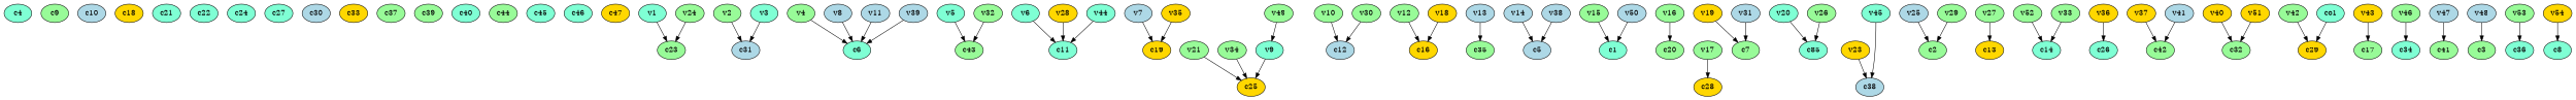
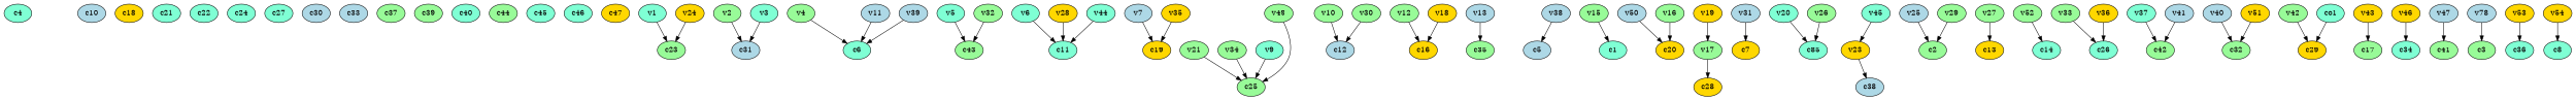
  strict digraph {
    node [fillcolor=palegreen style=filled]
    edge [weight=1]
    c4 [fillcolor=aquamarine]
-   c9
    c10 [fillcolor=lightblue]
    c18 [fillcolor=gold]
    c21 [fillcolor=aquamarine]
    c22 [fillcolor=aquamarine]
    c24 [fillcolor=aquamarine]
    c27 [fillcolor=aquamarine]
    c30 [fillcolor=lightblue]
-   c33 [fillcolor=gold]
+   c33 [fillcolor=lightblue]
    c37
    c39
    c40 [fillcolor=aquamarine]
    c44
    c45 [fillcolor=aquamarine]
    c46 [fillcolor=aquamarine]
    c47 [fillcolor=gold]
    v1 [fillcolor=aquamarine]
    c23
    c31 [fillcolor=lightblue]
    v2
    v3 [fillcolor=aquamarine]
    c6 [fillcolor=aquamarine]
    v4
    v5 [fillcolor=aquamarine]
    c43
    v6 [fillcolor=aquamarine]
    c11 [fillcolor=aquamarine]
    v7 [fillcolor=lightblue]
    c19 [fillcolor=gold]
-   v8 [fillcolor=lightblue]
    v9 [fillcolor=aquamarine]
-   c25 [fillcolor=gold]
+   c25
    c12 [fillcolor=lightblue]
    v10
    v11 [fillcolor=lightblue]
    c16 [fillcolor=gold]
    v12
    v13 [fillcolor=lightblue]
    c35
-   v14 [fillcolor=lightblue]
    c5 [fillcolor=lightblue]
    c1 [fillcolor=aquamarine]
    v15
-   c20
+   c20 [fillcolor=gold]
    v16
    c28 [fillcolor=gold]
    v17
    v18 [fillcolor=gold]
    v19 [fillcolor=gold]
-   c7
+   c7 [fillcolor=gold]
    v20 [fillcolor=aquamarine]
    n53 [fillcolor=aquamarine label=c85]
    v21
    v23 [fillcolor=gold]
    c38 [fillcolor=lightblue]
-   v24
+   v24 [fillcolor=gold]
    v25 [fillcolor=lightblue]
    c2
    v26
    c13 [fillcolor=gold]
    v27
    v28 [fillcolor=gold]
    v29
    v30
    v31 [fillcolor=lightblue]
    v32
    c14 [fillcolor=aquamarine]
    v33
    v34
    v35 [fillcolor=gold]
    v36 [fillcolor=gold]
    c26 [fillcolor=aquamarine]
-   v37 [fillcolor=gold]
+   v37 [fillcolor=aquamarine]
    c42
    v38 [fillcolor=lightblue]
    v39 [fillcolor=lightblue]
-   v40 [fillcolor=gold]
+   v40 [fillcolor=lightblue]
    c32
    v41 [fillcolor=lightblue]
    c29 [fillcolor=gold]
    v42
    v43 [fillcolor=gold]
    c17
    v44 [fillcolor=aquamarine]
    v45 [fillcolor=aquamarine]
    c34 [fillcolor=aquamarine]
-   v46
+   v46 [fillcolor=gold]
    v47 [fillcolor=lightblue]
    c41
-   v48 [fillcolor=lightblue]
+   v48 [fillcolor=lightblue label=v78]
    c3
    v49
    v50 [fillcolor=lightblue]
    v51 [fillcolor=gold]
    v52
-   v53
+   v53 [fillcolor=gold]
    c36 [fillcolor=aquamarine]
    v54 [fillcolor=gold]
    c8 [fillcolor=aquamarine]
    co1 [fillcolor=aquamarine]
    v1 -> c23
    v2 -> c31
    v3 -> c31
    v4 -> c6
    v5 -> c43
    v6 -> c11
    v7 -> c19
-   v8 -> c6
    v9 -> c25
    v10 -> c12
    v11 -> c6
    v12 -> c16
    v13 -> c35
-   v14 -> c5
    v15 -> c1
    v16 -> c20
    v17 -> c28
    v18 -> c16
-   v19 -> c7
+   v19 -> v17
    v20 -> n53
    v21 -> c25
    v23 -> c38
    v24 -> c23
    v25 -> c2
    v26 -> n53
    v27 -> c13
    v28 -> c11
    v29 -> c2
    v30 -> c12
    v31 -> c7
    v32 -> c43
-   v33 -> c14
+   v33 -> c26
    v34 -> c25
    v35 -> c19
    v36 -> c26
    v37 -> c42
    v38 -> c5
    v39 -> c6
    v40 -> c32
    v41 -> c42
    v42 -> c29
    v43 -> c17
    v44 -> c11
-   v45 -> c38
+   v45 -> v23
    v46 -> c34
    v47 -> c41
    v48 -> c3
-   v49 -> v9
-   v50 -> c1
+   v49 -> c25
+   v50 -> c20
    v51 -> c32
    v52 -> c14
    v53 -> c36
    v54 -> c8
    co1 -> c29
  }
